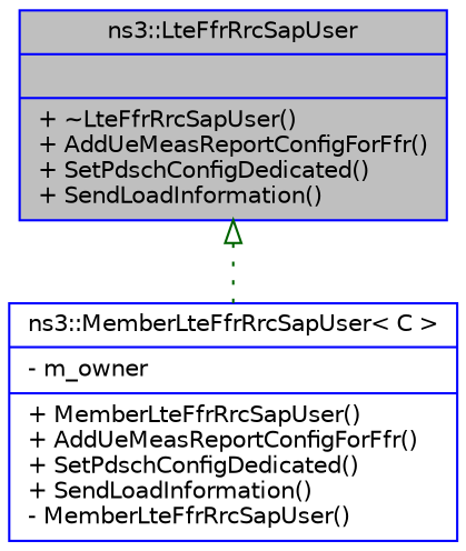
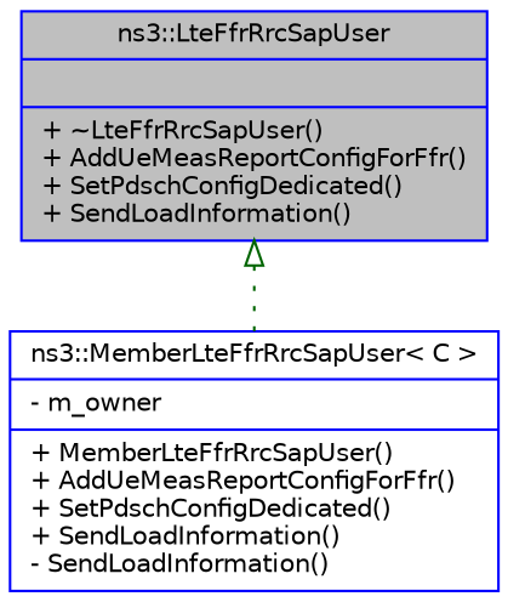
  digraph {
    node [color=blue fontname=Helvetica fontsize=10 shape=record style=filled]
    n1 [fillcolor=grey75 fontcolor=black height=0.2 label="{ns3::LteFfrRrcSapUser\n||+ ~LteFfrRrcSapUser()\l+ AddUeMeasReportConfigForFfr()\l+ SetPdschConfigDedicated()\l+ SendLoadInformation()\l}" width=0.4]
-   n2 [fillcolor=white height=0.2 label="{ns3::MemberLteFfrRrcSapUser\< C \>\n|- m_owner\l|+ MemberLteFfrRrcSapUser()\l+ AddUeMeasReportConfigForFfr()\l+ SetPdschConfigDedicated()\l+ SendLoadInformation()\l- MemberLteFfrRrcSapUser()\l}" width=0.4]
+   n2 [fillcolor=white height=0.2 label="{ns3::MemberLteFfrRrcSapUser\< C \>\n|- m_owner\l|+ MemberLteFfrRrcSapUser()\l+ AddUeMeasReportConfigForFfr()\l+ SetPdschConfigDedicated()\l+ SendLoadInformation()\l- SendLoadInformation()\l}" width=0.4]
    n1 -> n2 [arrowtail=onormal color=darkgreen dir=back fontname=Helvetica fontsize=10 labelfontname=Helvetica labelfontsize=10 style=dotted]
  }
